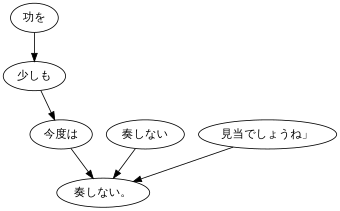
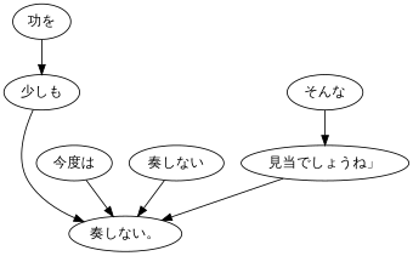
  digraph {
    fontname="DejaVu Sans"
    node [fontname="DejaVu Sans"]
    edge [fontname="DejaVu Sans"]
    n1 [label="見当でしょうね」"]
    n2 [label="奏しない。"]
+   n3 [label="そんな"]
    n4 [label="今度は"]
    n5 [label="奏しない"]
    n6 [label="少しも"]
    n7 [label="功を"]
    n1 -> n2
+   n3 -> n1
    n4 -> n2
    n5 -> n2
-   n6 -> n4
+   n6 -> n2
    n7 -> n6
  }
